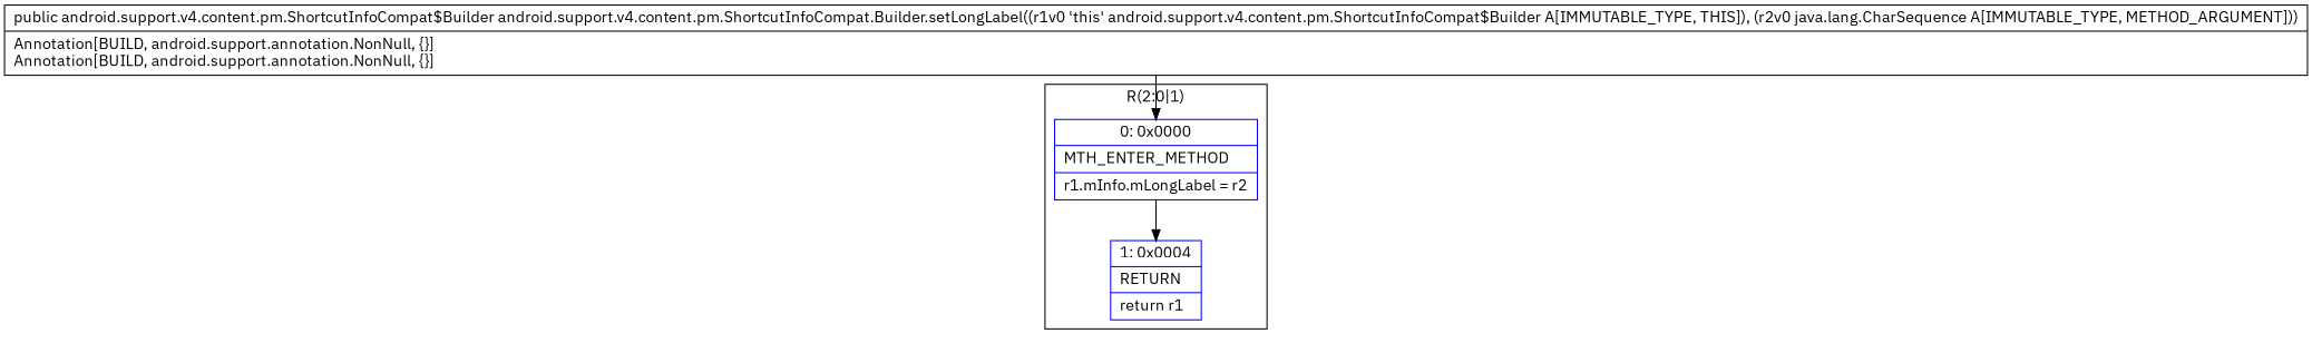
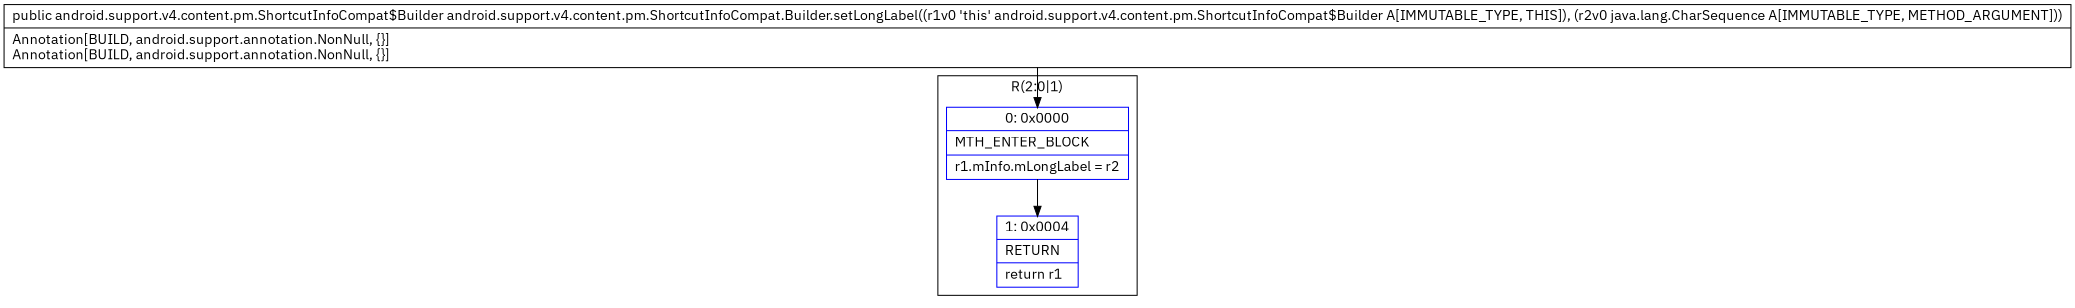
  digraph {
    fontname="IBM Plex Sans"
    node [color=blue shape=record fontname="IBM Plex Sans"]
    edge [fontname="IBM Plex Sans"]
-   n1 [label="{0\:\ 0x0000|MTH_ENTER_METHOD\l|r1.mInfo.mLongLabel = r2\l}"]
+   n1 [label="{0\:\ 0x0000|MTH_ENTER_BLOCK\l|r1.mInfo.mLongLabel = r2\l}"]
    n2 [label="{1\:\ 0x0004|RETURN\l|return r1\l}"]
    n3 [label="{public android.support.v4.content.pm.ShortcutInfoCompat$Builder android.support.v4.content.pm.ShortcutInfoCompat.Builder.setLongLabel((r1v0 'this' android.support.v4.content.pm.ShortcutInfoCompat$Builder A[IMMUTABLE_TYPE, THIS]), (r2v0 java.lang.CharSequence A[IMMUTABLE_TYPE, METHOD_ARGUMENT]))  | Annotation[BUILD, android.support.annotation.NonNull, \{\}]\lAnnotation[BUILD, android.support.annotation.NonNull, \{\}]\l}" color=""]
    subgraph cluster_1 {
      label="R(2:0|1)"
      n1
      n2
    }
    n1 -> n2
    n3 -> n1
  }
